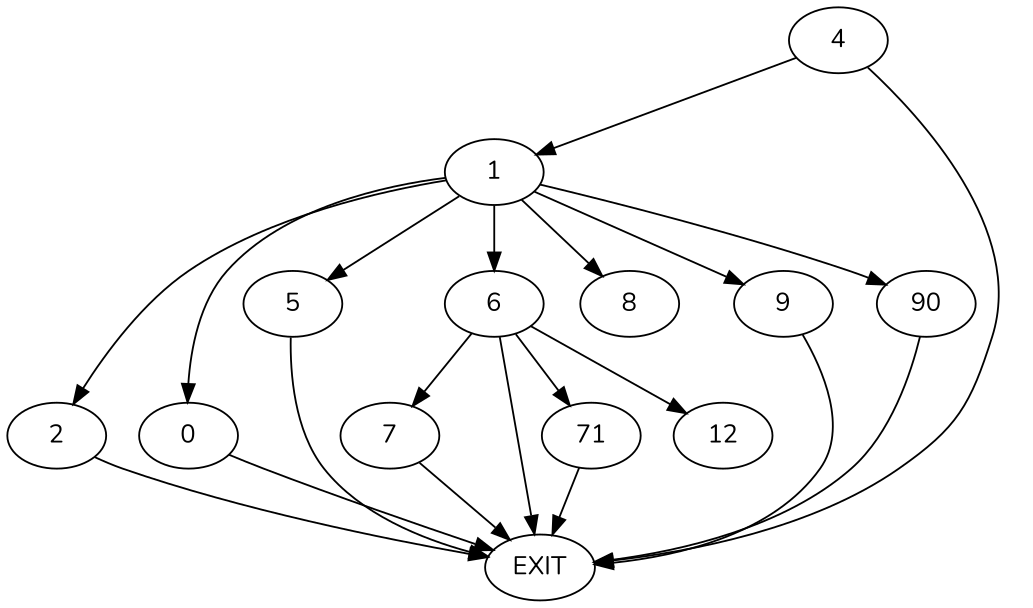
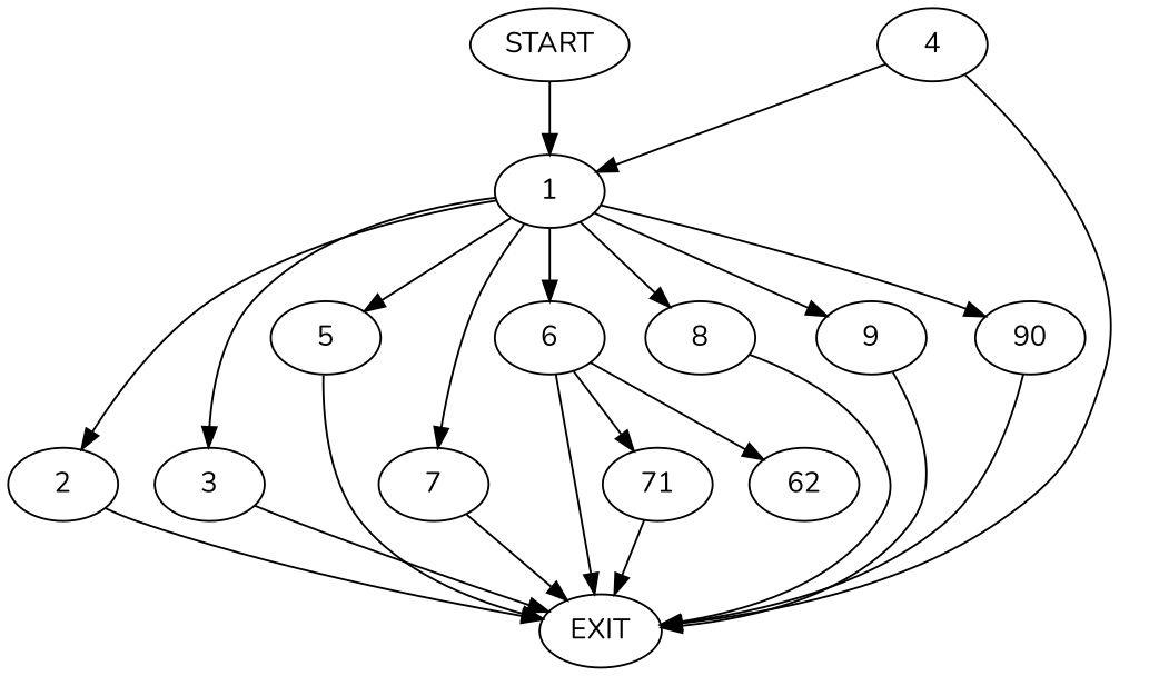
  digraph {
    fontname=Nunito
    node [fontname=Nunito]
    edge [fontname=Nunito]
+   n1 [label=START]
    1
    2
-   3 [label=0]
+   3
    5
    6
    7
    8
    9
    n10 [label=90]
    n11 [label=EXIT]
    4
    n13 [label=71]
-   12
+   12 [label=62]
+   n1 -> 1
    1 -> 2
    1 -> 3
    1 -> 5
    1 -> 6
-   6 -> 7
+   1 -> 7
    1 -> 8
    1 -> 9
    1 -> n10
    2 -> n11
    3 -> n11
    5 -> n11
    6 -> n11
    6 -> n13
    6 -> 12
    7 -> n11
+   8 -> n11
    9 -> n11
    n10 -> n11
    4 -> 1
    4 -> n11
    n13 -> n11
  }
